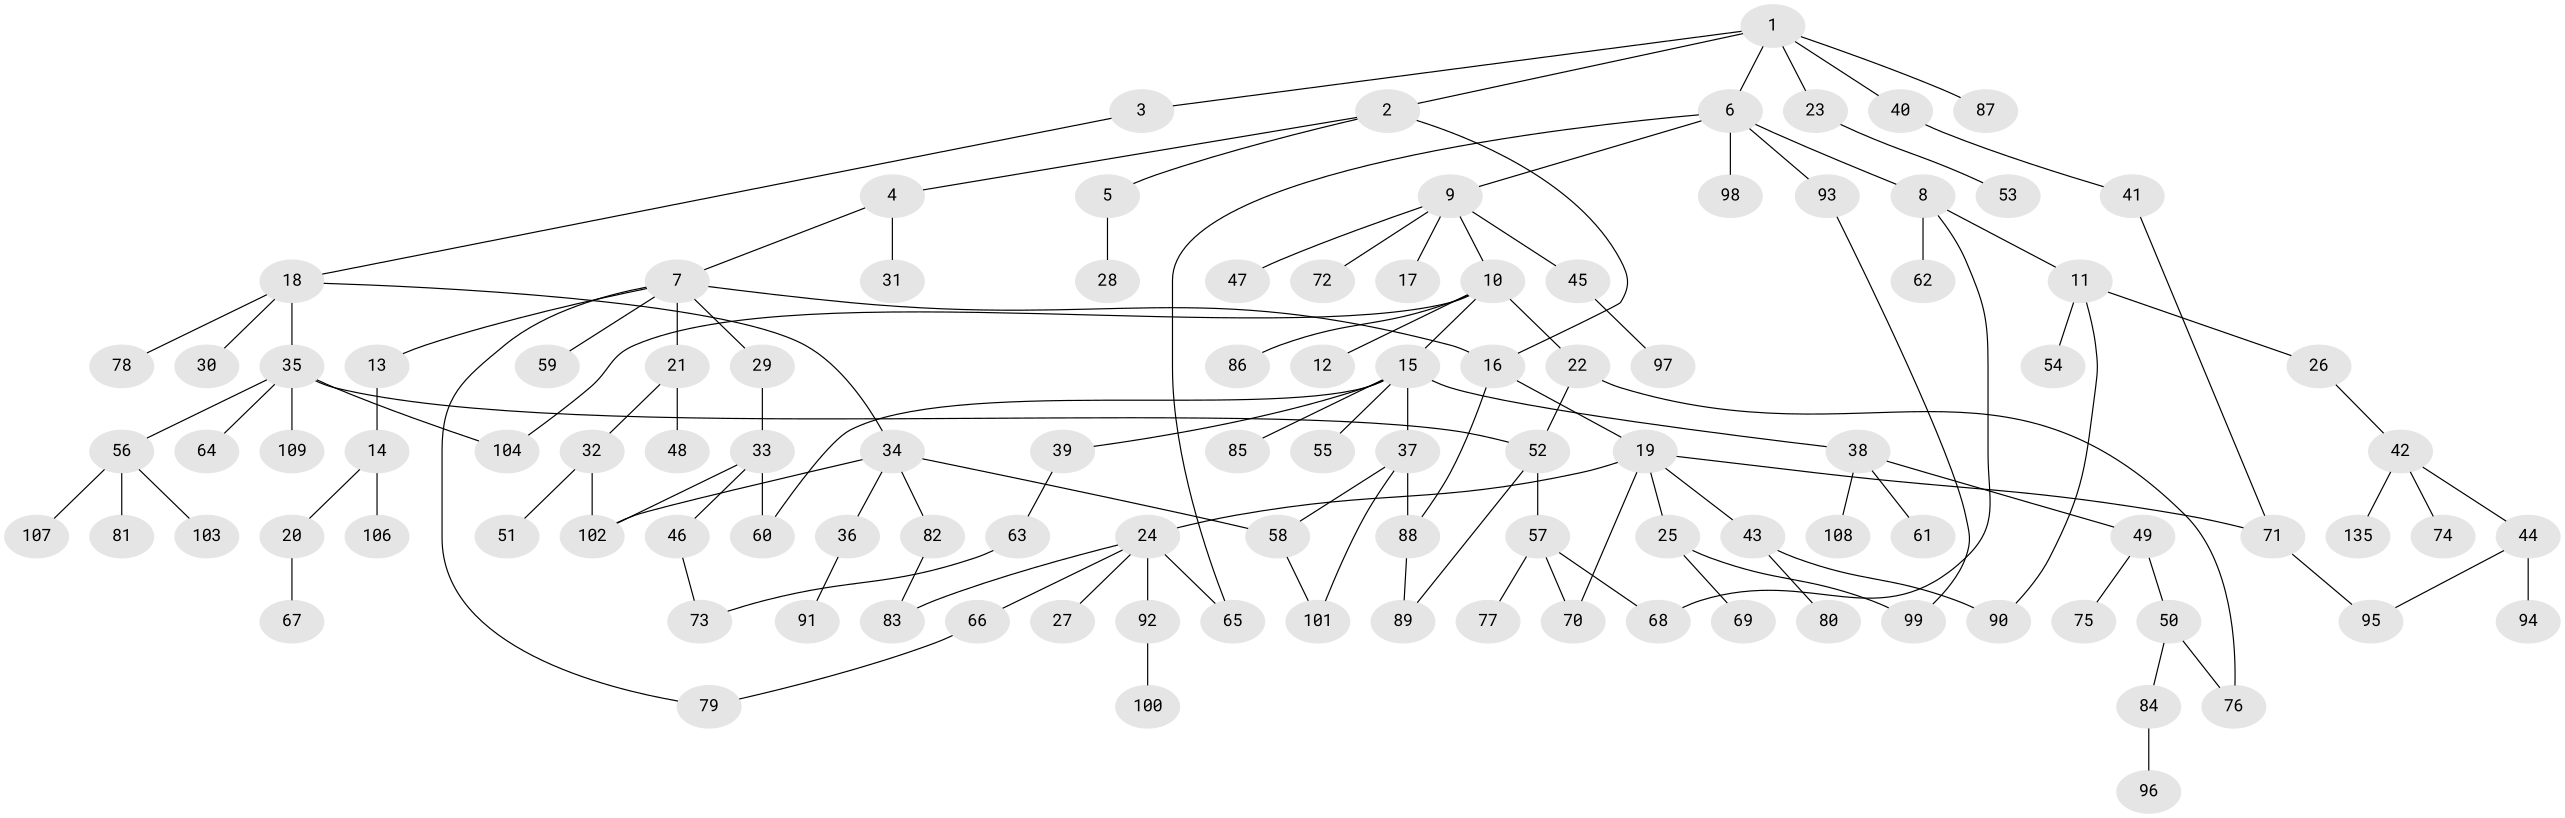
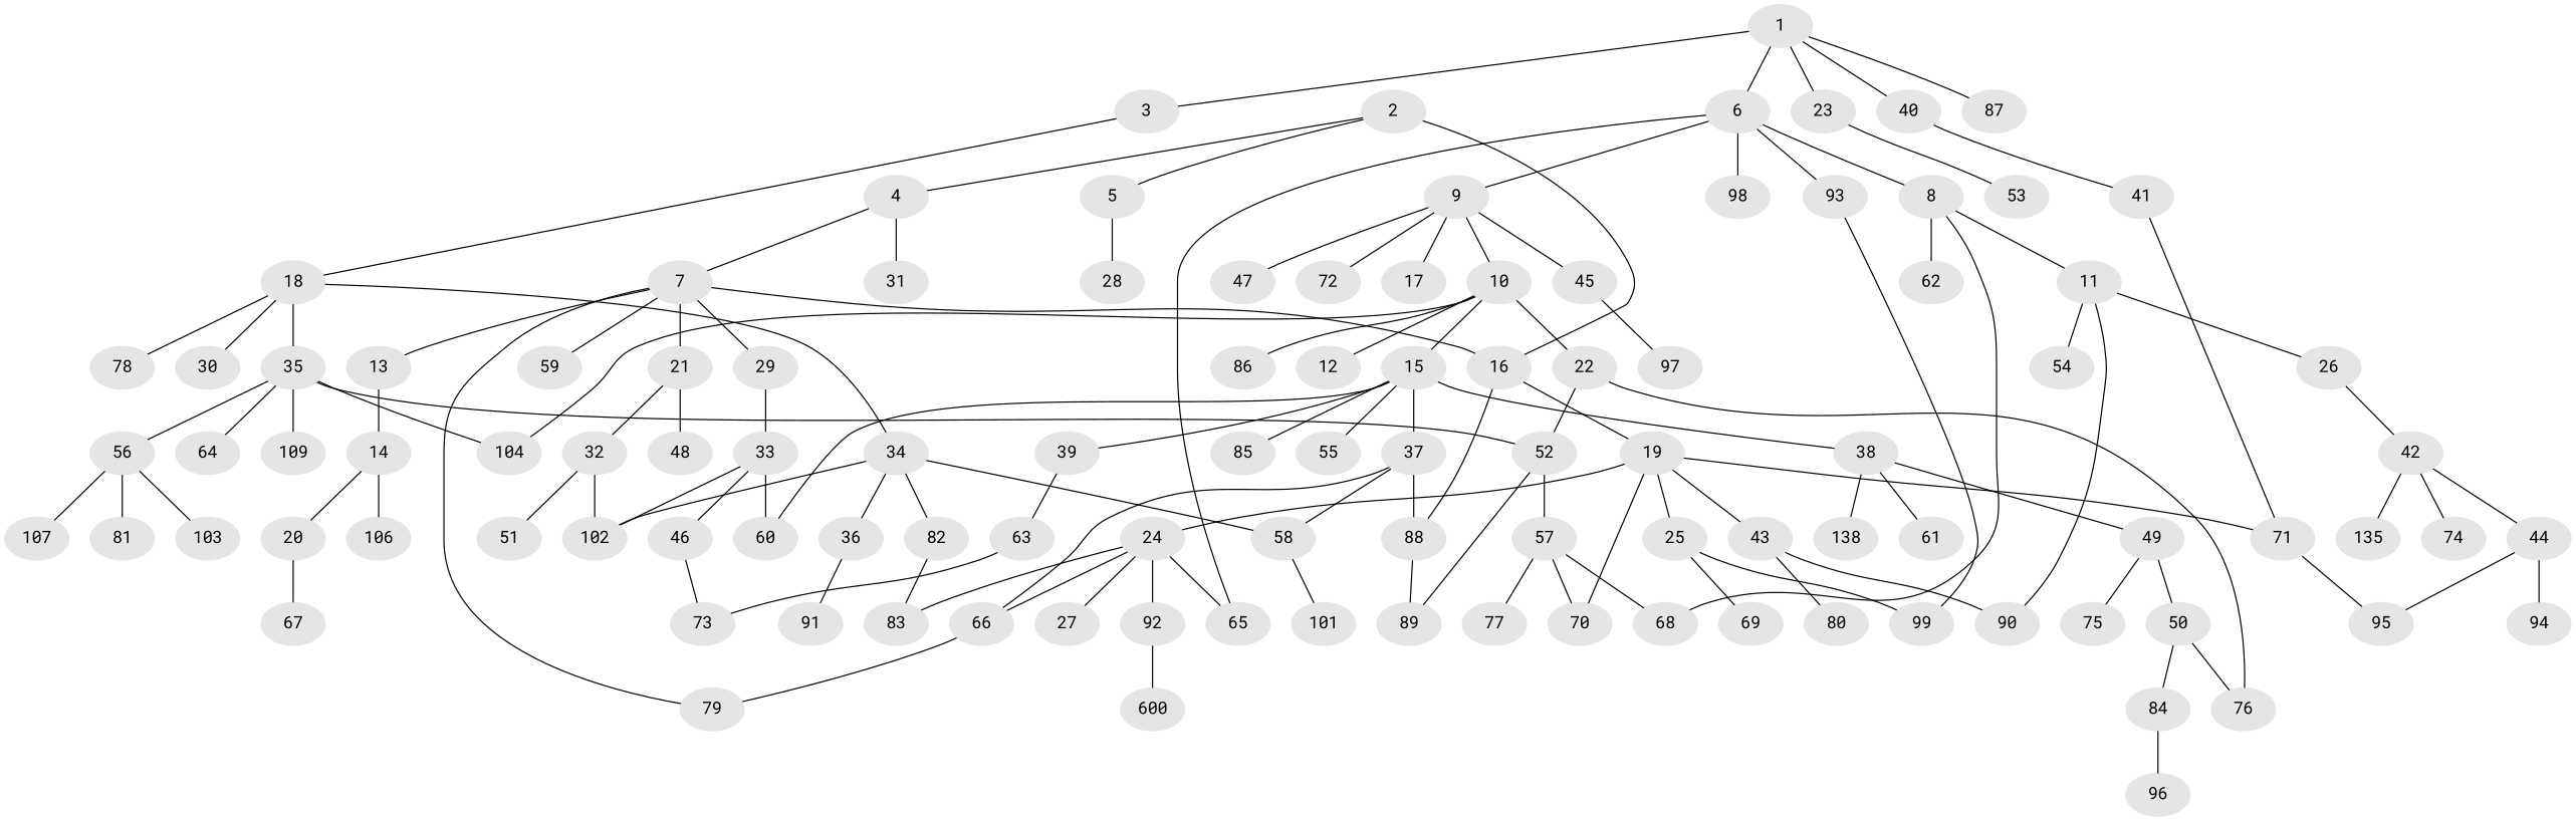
  graph {
    fontname="Roboto Mono"
    node [color=gray90 fontname="Roboto Mono" style=filled]
    edge [fontname="Roboto Mono"]
    1
    2
    3
    6
    23
    40
    87
    4
    5
    16
    18
    8
    9
    65
    93
    98
    53
    41
    7
    31
    28
    19
    88
    30
    34
    35
    78
    13
    21
    29
    59
    79
    11
    62
    68
    10
    17
    45
    47
    72
    99
    14
    32
    48
    33
    26
    54
    90
    12
    15
    22
    86
    104
    97
    37
    38
    39
    55
    60
    85
    52
    76
    42
    20
    106
    67
    66
    58
    49
    61
-   108
+   108 [label=138]
    63
    24
    25
    43
    70
    71
    89
    102
    36
    82
    56
    64
    109
    27
    83
    92
    69
    80
    95
    51
    57
-   100
+   100 [label=600]
    44
    74
    n96 [label=135]
    46
    73
    91
    101
    81
    103
    107
    50
    75
    94
    84
    96
    77
-   1 -- 2
    1 -- 3
    1 -- 6
    1 -- 23
    1 -- 40
    1 -- 87
    2 -- 4
    2 -- 5
    2 -- 16
    3 -- 18
    6 -- 8
    6 -- 9
    6 -- 65
    6 -- 93
    6 -- 98
    23 -- 53
    40 -- 41
    4 -- 7
    4 -- 31
    5 -- 28
    16 -- 19
    16 -- 88
    18 -- 30
    18 -- 34
    18 -- 35
    18 -- 78
    8 -- 11
    8 -- 62
    8 -- 68
    9 -- 10
    9 -- 17
    9 -- 45
    9 -- 47
    9 -- 72
    93 -- 99
    41 -- 71
    7 -- 16
    7 -- 13
    7 -- 21
    7 -- 29
    7 -- 59
    7 -- 79
    19 -- 24
    19 -- 25
    19 -- 43
    19 -- 70
    19 -- 71
    88 -- 89
    34 -- 58
    34 -- 102
    34 -- 36
    34 -- 82
    35 -- 104
    35 -- 52
    35 -- 56
    35 -- 64
    35 -- 109
    13 -- 14
    21 -- 32
    21 -- 48
    29 -- 33
    11 -- 26
    11 -- 54
    11 -- 90
    10 -- 12
    10 -- 15
    10 -- 22
    10 -- 86
    10 -- 104
    45 -- 97
    14 -- 20
    14 -- 106
    32 -- 102
    32 -- 51
    33 -- 60
    33 -- 102
    33 -- 46
    26 -- 42
    15 -- 37
    15 -- 38
    15 -- 39
    15 -- 55
    15 -- 60
    15 -- 85
    22 -- 52
    22 -- 76
    37 -- 88
-   37 -- 101
+   37 -- 66
    37 -- 58
    38 -- 49
    38 -- 61
    38 -- 108
    39 -- 63
    52 -- 89
    52 -- 57
    42 -- 44
    42 -- 74
    42 -- n96
    20 -- 67
    66 -- 79
    58 -- 101
    49 -- 50
    49 -- 75
    63 -- 73
    24 -- 65
    24 -- 66
    24 -- 27
    24 -- 83
    24 -- 92
    25 -- 99
    25 -- 69
    43 -- 90
    43 -- 80
    71 -- 95
    36 -- 91
    82 -- 83
    56 -- 81
    56 -- 103
    56 -- 107
    92 -- 100
    57 -- 68
    57 -- 70
    57 -- 77
    44 -- 95
    44 -- 94
    46 -- 73
    50 -- 76
    50 -- 84
    84 -- 96
  }
